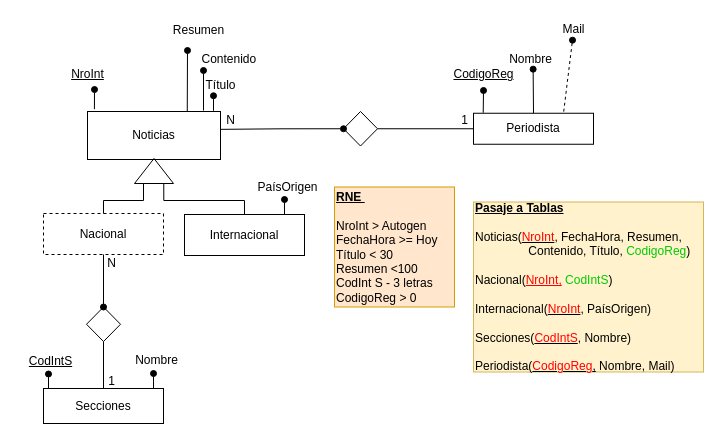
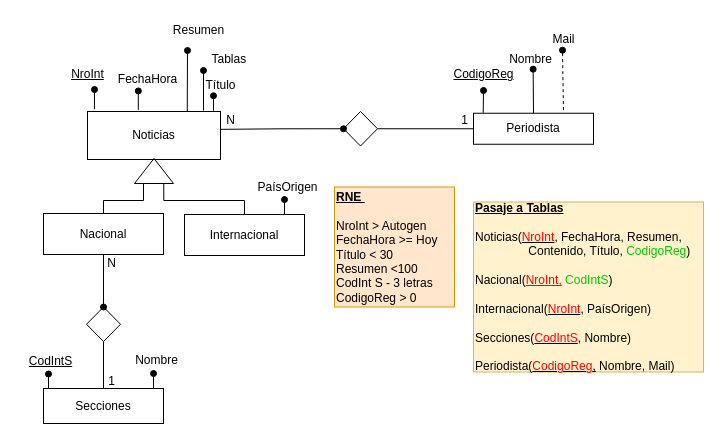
  <mxCell id="0" />
  <mxCell id="1" parent="0" />
  <mxCell id="2" value="Noticias" style="rounded=0;whiteSpace=wrap;html=1;fillColor=none;" parent="1" vertex="1"><mxGeometry x="87" y="111" width="133" height="48" as="geometry" /></mxCell>
  <mxCell id="3" style="edgeStyle=orthogonalEdgeStyle;rounded=0;orthogonalLoop=1;jettySize=auto;html=1;exitX=0.5;exitY=0;exitDx=0;exitDy=0;entryX=0;entryY=0.5;entryDx=0;entryDy=0;endArrow=none;endFill=0;" parent="1" source="4" target="7" edge="1"><mxGeometry relative="1" as="geometry"><Array as="points"><mxPoint x="103" y="200" /><mxPoint x="143" y="200" /><mxPoint x="143" y="183" /></Array></mxGeometry></mxCell>
- <mxCell id="4" value="Nacional" style="rounded=0;whiteSpace=wrap;html=1;fillColor=none;dashed=1;" parent="1" vertex="1"><mxGeometry x="43" y="213" width="120" height="41" as="geometry" /></mxCell>
+ <mxCell id="4" value="Nacional" style="rounded=0;whiteSpace=wrap;html=1;fillColor=none;" parent="1" vertex="1"><mxGeometry x="43" y="213" width="120" height="41" as="geometry" /></mxCell>
  <mxCell id="5" style="edgeStyle=orthogonalEdgeStyle;rounded=0;orthogonalLoop=1;jettySize=auto;html=1;exitX=0.5;exitY=0;exitDx=0;exitDy=0;entryX=0;entryY=0.75;entryDx=0;entryDy=0;endArrow=none;endFill=0;" parent="1" source="6" target="7" edge="1"><mxGeometry relative="1" as="geometry"><Array as="points"><mxPoint x="244" y="200" /><mxPoint x="163" y="200" /></Array></mxGeometry></mxCell>
  <mxCell id="6" value="Internacional" style="rounded=0;whiteSpace=wrap;html=1;fillColor=none;" parent="1" vertex="1"><mxGeometry x="184" y="214" width="120" height="41" as="geometry" /></mxCell>
  <mxCell id="7" value="" style="triangle;whiteSpace=wrap;html=1;fillColor=none;rotation=-90;" parent="1" vertex="1"><mxGeometry x="141" y="151" width="25" height="39" as="geometry" /></mxCell>
  <mxCell id="8" value="Periodista" style="rounded=0;whiteSpace=wrap;html=1;fillColor=none;" parent="1" vertex="1"><mxGeometry x="473" y="112.75" width="120" height="31" as="geometry" /></mxCell>
  <mxCell id="9" style="edgeStyle=orthogonalEdgeStyle;rounded=0;orthogonalLoop=1;jettySize=auto;html=1;exitX=0.5;exitY=0;exitDx=0;exitDy=0;entryX=0.5;entryY=1;entryDx=0;entryDy=0;endArrow=none;endFill=0;" parent="1" source="10" target="27" edge="1"><mxGeometry relative="1" as="geometry" /></mxCell>
  <mxCell id="10" value="Secciones" style="rounded=0;whiteSpace=wrap;html=1;fillColor=none;" parent="1" vertex="1"><mxGeometry x="43" y="388" width="120" height="35" as="geometry" /></mxCell>
  <mxCell id="11" value="" style="endArrow=none;html=1;startArrow=oval;startFill=1;entryX=0.081;entryY=-0.016;entryDx=0;entryDy=0;entryPerimeter=0;" parent="1" target="8" edge="1"><mxGeometry width="50" height="50" relative="1" as="geometry"><mxPoint x="483" y="90" as="sourcePoint" /><mxPoint x="502" y="80.26" as="targetPoint" /></mxGeometry></mxCell>
  <mxCell id="12" value="&lt;u&gt;CodigoReg&lt;/u&gt;" style="text;html=1;resizable=0;autosize=1;align=center;verticalAlign=middle;points=[];fillColor=none;strokeColor=none;rounded=0;" parent="1" vertex="1"><mxGeometry x="443" y="63.75" width="80" height="20" as="geometry" /></mxCell>
  <mxCell id="13" value="" style="endArrow=none;html=1;startArrow=oval;startFill=1;entryX=0.5;entryY=0;entryDx=0;entryDy=0;exitX=0.544;exitY=0.977;exitDx=0;exitDy=0;exitPerimeter=0;" parent="1" source="14" target="8" edge="1"><mxGeometry width="50" height="50" relative="1" as="geometry"><mxPoint x="533" y="90" as="sourcePoint" /><mxPoint x="539" y="79.26" as="targetPoint" /></mxGeometry></mxCell>
  <mxCell id="14" value="Nombre" style="text;html=1;resizable=0;autosize=1;align=center;verticalAlign=middle;points=[];fillColor=none;strokeColor=none;rounded=0;" parent="1" vertex="1"><mxGeometry x="500" y="49.13" width="60" height="20" as="geometry" /></mxCell>
  <mxCell id="15" value="" style="endArrow=none;html=1;startArrow=oval;startFill=1;entryX=0.75;entryY=0;entryDx=0;entryDy=0;exitX=0.475;exitY=1.027;exitDx=0;exitDy=0;exitPerimeter=0;dashed=1;" parent="1" source="37" target="8" edge="1"><mxGeometry width="50" height="50" relative="1" as="geometry"><mxPoint x="580" y="90" as="sourcePoint" /><mxPoint x="608" y="83.76" as="targetPoint" /></mxGeometry></mxCell>
  <mxCell id="16" value="" style="endArrow=none;html=1;startArrow=oval;startFill=1;entryX=0.917;entryY=0.003;entryDx=0;entryDy=0;entryPerimeter=0;" parent="1" target="10" edge="1"><mxGeometry width="50" height="50" relative="1" as="geometry"><mxPoint x="153" y="373" as="sourcePoint" /><mxPoint x="154" y="383" as="targetPoint" /></mxGeometry></mxCell>
  <mxCell id="17" value="" style="endArrow=none;html=1;startArrow=oval;startFill=1;" parent="1" edge="1"><mxGeometry width="50" height="50" relative="1" as="geometry"><mxPoint x="48" y="373.5" as="sourcePoint" /><mxPoint x="48" y="388.5" as="targetPoint" /></mxGeometry></mxCell>
  <mxCell id="18" value="&lt;u&gt;CodIntS&lt;/u&gt;" style="text;html=1;resizable=0;autosize=1;align=center;verticalAlign=middle;points=[];fillColor=none;strokeColor=none;rounded=0;" parent="1" vertex="1"><mxGeometry x="20" y="351" width="60" height="20" as="geometry" /></mxCell>
  <mxCell id="19" value="" style="endArrow=none;html=1;startArrow=oval;startFill=1;entryX=0.052;entryY=-0.048;entryDx=0;entryDy=0;entryPerimeter=0;" parent="1" target="2" edge="1"><mxGeometry width="50" height="50" relative="1" as="geometry"><mxPoint x="94" y="89" as="sourcePoint" /><mxPoint x="87" y="111" as="targetPoint" /></mxGeometry></mxCell>
  <mxCell id="20" value="&lt;u&gt;NroInt&lt;/u&gt;" style="text;html=1;resizable=0;autosize=1;align=center;verticalAlign=middle;points=[];fillColor=none;strokeColor=none;rounded=0;" parent="1" vertex="1"><mxGeometry x="62" y="63.75" width="50" height="20" as="geometry" /></mxCell>
  <mxCell id="21" value="" style="endArrow=none;html=1;startArrow=oval;startFill=1;" parent="1" edge="1"><mxGeometry width="50" height="50" relative="1" as="geometry"><mxPoint x="213" y="95.25" as="sourcePoint" /><mxPoint x="213" y="110.25" as="targetPoint" /></mxGeometry></mxCell>
  <mxCell id="22" value="Título" style="text;html=1;resizable=0;autosize=1;align=center;verticalAlign=middle;points=[];fillColor=none;strokeColor=none;rounded=0;" parent="1" vertex="1"><mxGeometry x="195" y="74.5" width="50" height="20" as="geometry" /></mxCell>
+ <mxCell id="23" value="" style="endArrow=none;html=1;startArrow=oval;startFill=1;exitX=0.369;exitY=1.065;exitDx=0;exitDy=0;exitPerimeter=0;entryX=0.382;entryY=-0.036;entryDx=0;entryDy=0;entryPerimeter=0;" parent="1" source="24" target="2" edge="1"><mxGeometry width="50" height="50" relative="1" as="geometry"><mxPoint x="160" y="93.88" as="sourcePoint" /><mxPoint x="160" y="108.88" as="targetPoint" /></mxGeometry></mxCell>
+ <mxCell id="24" value="FechaHora" style="text;html=1;resizable=0;autosize=1;align=center;verticalAlign=middle;points=[];fillColor=none;strokeColor=none;rounded=0;" parent="1" vertex="1"><mxGeometry x="112" y="69.13" width="70" height="20" as="geometry" /></mxCell>
  <mxCell id="25" value="" style="endArrow=none;html=1;startArrow=oval;startFill=1;" parent="1" edge="1"><mxGeometry width="50" height="50" relative="1" as="geometry"><mxPoint x="284" y="199" as="sourcePoint" /><mxPoint x="284" y="214" as="targetPoint" /></mxGeometry></mxCell>
  <mxCell id="26" value="PaísOrigen" style="text;html=1;resizable=0;autosize=1;align=center;verticalAlign=middle;points=[];fillColor=none;strokeColor=none;rounded=0;" parent="1" vertex="1"><mxGeometry x="247" y="176.5" width="80" height="20" as="geometry" /></mxCell>
  <mxCell id="27" value="" style="rhombus;whiteSpace=wrap;html=1;" parent="1" vertex="1"><mxGeometry x="86" y="306.5" width="34" height="34.5" as="geometry" /></mxCell>
  <mxCell id="28" value="N" style="text;html=1;resizable=0;autosize=1;align=center;verticalAlign=middle;points=[];fillColor=none;strokeColor=none;rounded=0;" parent="1" vertex="1"><mxGeometry x="101" y="254" width="19" height="18" as="geometry" /></mxCell>
  <mxCell id="29" style="edgeStyle=orthogonalEdgeStyle;rounded=0;orthogonalLoop=1;jettySize=auto;html=1;exitX=1;exitY=0.5;exitDx=0;exitDy=0;entryX=0;entryY=0.5;entryDx=0;entryDy=0;endArrow=none;endFill=0;" parent="1" source="30" target="8" edge="1"><mxGeometry relative="1" as="geometry" /></mxCell>
  <mxCell id="30" value="" style="rhombus;whiteSpace=wrap;html=1;" parent="1" vertex="1"><mxGeometry x="343" y="111" width="34" height="34.5" as="geometry" /></mxCell>
  <mxCell id="31" value="N" style="text;html=1;resizable=0;autosize=1;align=center;verticalAlign=middle;points=[];fillColor=none;strokeColor=none;rounded=0;" parent="1" vertex="1"><mxGeometry x="220.5" y="111" width="19" height="18" as="geometry" /></mxCell>
  <mxCell id="32" value="&lt;b&gt;&lt;u&gt;Pasaje a Tablas&lt;/u&gt;&lt;/b&gt;&lt;br&gt;&lt;br&gt;Noticias(&lt;u&gt;&lt;font color=&quot;#ff0000&quot;&gt;NroInt&lt;/font&gt;&lt;/u&gt;, FechaHora, Resumen&lt;span&gt;, &lt;br&gt;&amp;nbsp; &amp;nbsp; &amp;nbsp; &amp;nbsp; &amp;nbsp; &amp;nbsp; &amp;nbsp; &amp;nbsp; Contenido, Título, &lt;font color=&quot;#00cc00&quot; style=&quot;font-size: 12px&quot;&gt;CodigoReg&lt;/font&gt;&lt;/span&gt;)&lt;br&gt;&lt;span style=&quot;font-size: 10px&quot;&gt;&lt;br&gt;&lt;/span&gt;Nacional(&lt;font color=&quot;#ff0000&quot;&gt;&lt;u&gt;NroInt,&lt;/u&gt; &lt;/font&gt;&lt;font color=&quot;#00cc00&quot;&gt;CodIntS&lt;/font&gt;)&lt;br&gt;&lt;br&gt;Internacional(&lt;u&gt;&lt;font color=&quot;#ff0000&quot;&gt;NroInt&lt;/font&gt;&lt;/u&gt;, PaísOrigen)&lt;br&gt;&lt;br&gt;Secciones(&lt;u&gt;&lt;font color=&quot;#ff0000&quot;&gt;CodIntS&lt;/font&gt;&lt;/u&gt;, Nombre)&lt;br&gt;&lt;br&gt;Periodista(&lt;u&gt;&lt;font color=&quot;#ff0000&quot;&gt;CodigoReg&lt;/font&gt;,&lt;/u&gt; Nombre, Mail)" style="text;html=1;resizable=0;autosize=1;align=left;verticalAlign=middle;points=[];fillColor=#fff2cc;strokeColor=#d6b656;rounded=0;" parent="1" vertex="1"><mxGeometry x="473" y="201.5" width="230" height="170" as="geometry" /></mxCell>
  <mxCell id="33" value="" style="endArrow=none;html=1;startArrow=oval;startFill=1;entryX=0.75;entryY=0;entryDx=0;entryDy=0;" parent="1" target="2" edge="1"><mxGeometry width="50" height="50" relative="1" as="geometry"><mxPoint x="187" y="50" as="sourcePoint" /><mxPoint x="223" y="120.25" as="targetPoint" /></mxGeometry></mxCell>
  <mxCell id="34" value="" style="endArrow=none;html=1;startArrow=oval;startFill=1;" parent="1" edge="1"><mxGeometry width="50" height="50" relative="1" as="geometry"><mxPoint x="203" y="70" as="sourcePoint" /><mxPoint x="203" y="110" as="targetPoint" /></mxGeometry></mxCell>
  <mxCell id="35" value="Resumen" style="text;html=1;resizable=0;autosize=1;align=center;verticalAlign=middle;points=[];fillColor=none;strokeColor=none;rounded=0;" parent="1" vertex="1"><mxGeometry x="163" y="20" width="70" height="20" as="geometry" /></mxCell>
- <mxCell id="36" value="Contenido&amp;nbsp;" style="text;html=1;resizable=0;autosize=1;align=center;verticalAlign=middle;points=[];fillColor=none;strokeColor=none;rounded=0;" parent="1" vertex="1"><mxGeometry x="195" y="49.13" width="70" height="20" as="geometry" /></mxCell>
- <mxCell id="37" value="Mail" style="text;html=1;resizable=0;autosize=1;align=center;verticalAlign=middle;points=[];fillColor=none;strokeColor=none;rounded=0;" parent="1" vertex="1"><mxGeometry x="553" y="19.13" width="40" height="20" as="geometry" /></mxCell>
+ <mxCell id="36" value="Tablas&amp;nbsp;" style="text;html=1;resizable=0;autosize=1;align=center;verticalAlign=middle;points=[];fillColor=none;strokeColor=none;rounded=0;" parent="1" vertex="1"><mxGeometry x="195" y="49.13" width="70" height="20" as="geometry" /></mxCell>
+ <mxCell id="37" value="Mail" style="text;html=1;resizable=0;autosize=1;align=center;verticalAlign=middle;points=[];fillColor=none;strokeColor=none;rounded=0;" parent="1" vertex="1"><mxGeometry x="543" y="29.13" width="40" height="20" as="geometry" /></mxCell>
  <mxCell id="38" value="Nombre" style="text;html=1;resizable=0;autosize=1;align=center;verticalAlign=middle;points=[];fillColor=none;strokeColor=none;rounded=0;" parent="1" vertex="1"><mxGeometry x="126" y="350" width="60" height="20" as="geometry" /></mxCell>
  <mxCell id="39" value="1" style="text;html=1;resizable=0;autosize=1;align=center;verticalAlign=middle;points=[];fillColor=none;strokeColor=none;rounded=0;" parent="1" vertex="1"><mxGeometry x="101" y="371" width="20" height="20" as="geometry" /></mxCell>
  <mxCell id="40" style="edgeStyle=orthogonalEdgeStyle;rounded=0;orthogonalLoop=1;jettySize=auto;html=1;exitX=0.5;exitY=1;exitDx=0;exitDy=0;entryX=0.5;entryY=0;entryDx=0;entryDy=0;endArrow=oval;endFill=1;" parent="1" source="4" target="27" edge="1"><mxGeometry relative="1" as="geometry" /></mxCell>
  <mxCell id="41" value="1" style="text;html=1;resizable=0;autosize=1;align=center;verticalAlign=middle;points=[];fillColor=none;strokeColor=none;rounded=0;" parent="1" vertex="1"><mxGeometry x="454" y="110" width="20" height="20" as="geometry" /></mxCell>
  <mxCell id="42" style="edgeStyle=orthogonalEdgeStyle;rounded=0;orthogonalLoop=1;jettySize=auto;html=1;exitX=0;exitY=0.5;exitDx=0;exitDy=0;entryX=0.997;entryY=0.372;entryDx=0;entryDy=0;entryPerimeter=0;endArrow=none;endFill=0;startArrow=oval;startFill=1;" parent="1" source="30" target="2" edge="1"><mxGeometry relative="1" as="geometry" /></mxCell>
  <mxCell id="43" value="&lt;b&gt;&lt;u&gt;RNE&amp;nbsp;&lt;br&gt;&lt;/u&gt;&lt;/b&gt;&lt;br&gt;NroInt &amp;gt; Autogen&lt;br&gt;FechaHora &amp;gt;= Hoy&lt;br&gt;Título &amp;lt; 30&lt;br&gt;Resumen &amp;lt;100&lt;br&gt;CodInt S - 3 letras&amp;nbsp;&lt;br&gt;CodigoReg &amp;gt; 0" style="text;html=1;resizable=0;autosize=1;align=left;verticalAlign=middle;points=[];fillColor=#ffe6cc;strokeColor=#d79b00;rounded=0;labelBackgroundColor=none;" parent="1" vertex="1"><mxGeometry x="334" y="186.5" width="120" height="120" as="geometry" /></mxCell>
